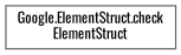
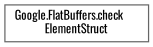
  digraph {
    rankdir=LR
    fontname=Oswald
-   n1 [color=grey40 fillcolor=white fontname=Oswald fontsize=10 height=0.2 label="Google.ElementStruct.check\lElementStruct" shape=box style=filled width=0.4]
+   n1 [color=grey40 fillcolor=white fontname=Oswald fontsize=10 height=0.2 label="Google.FlatBuffers.check\lElementStruct" shape=box style=filled width=0.4]
  }
